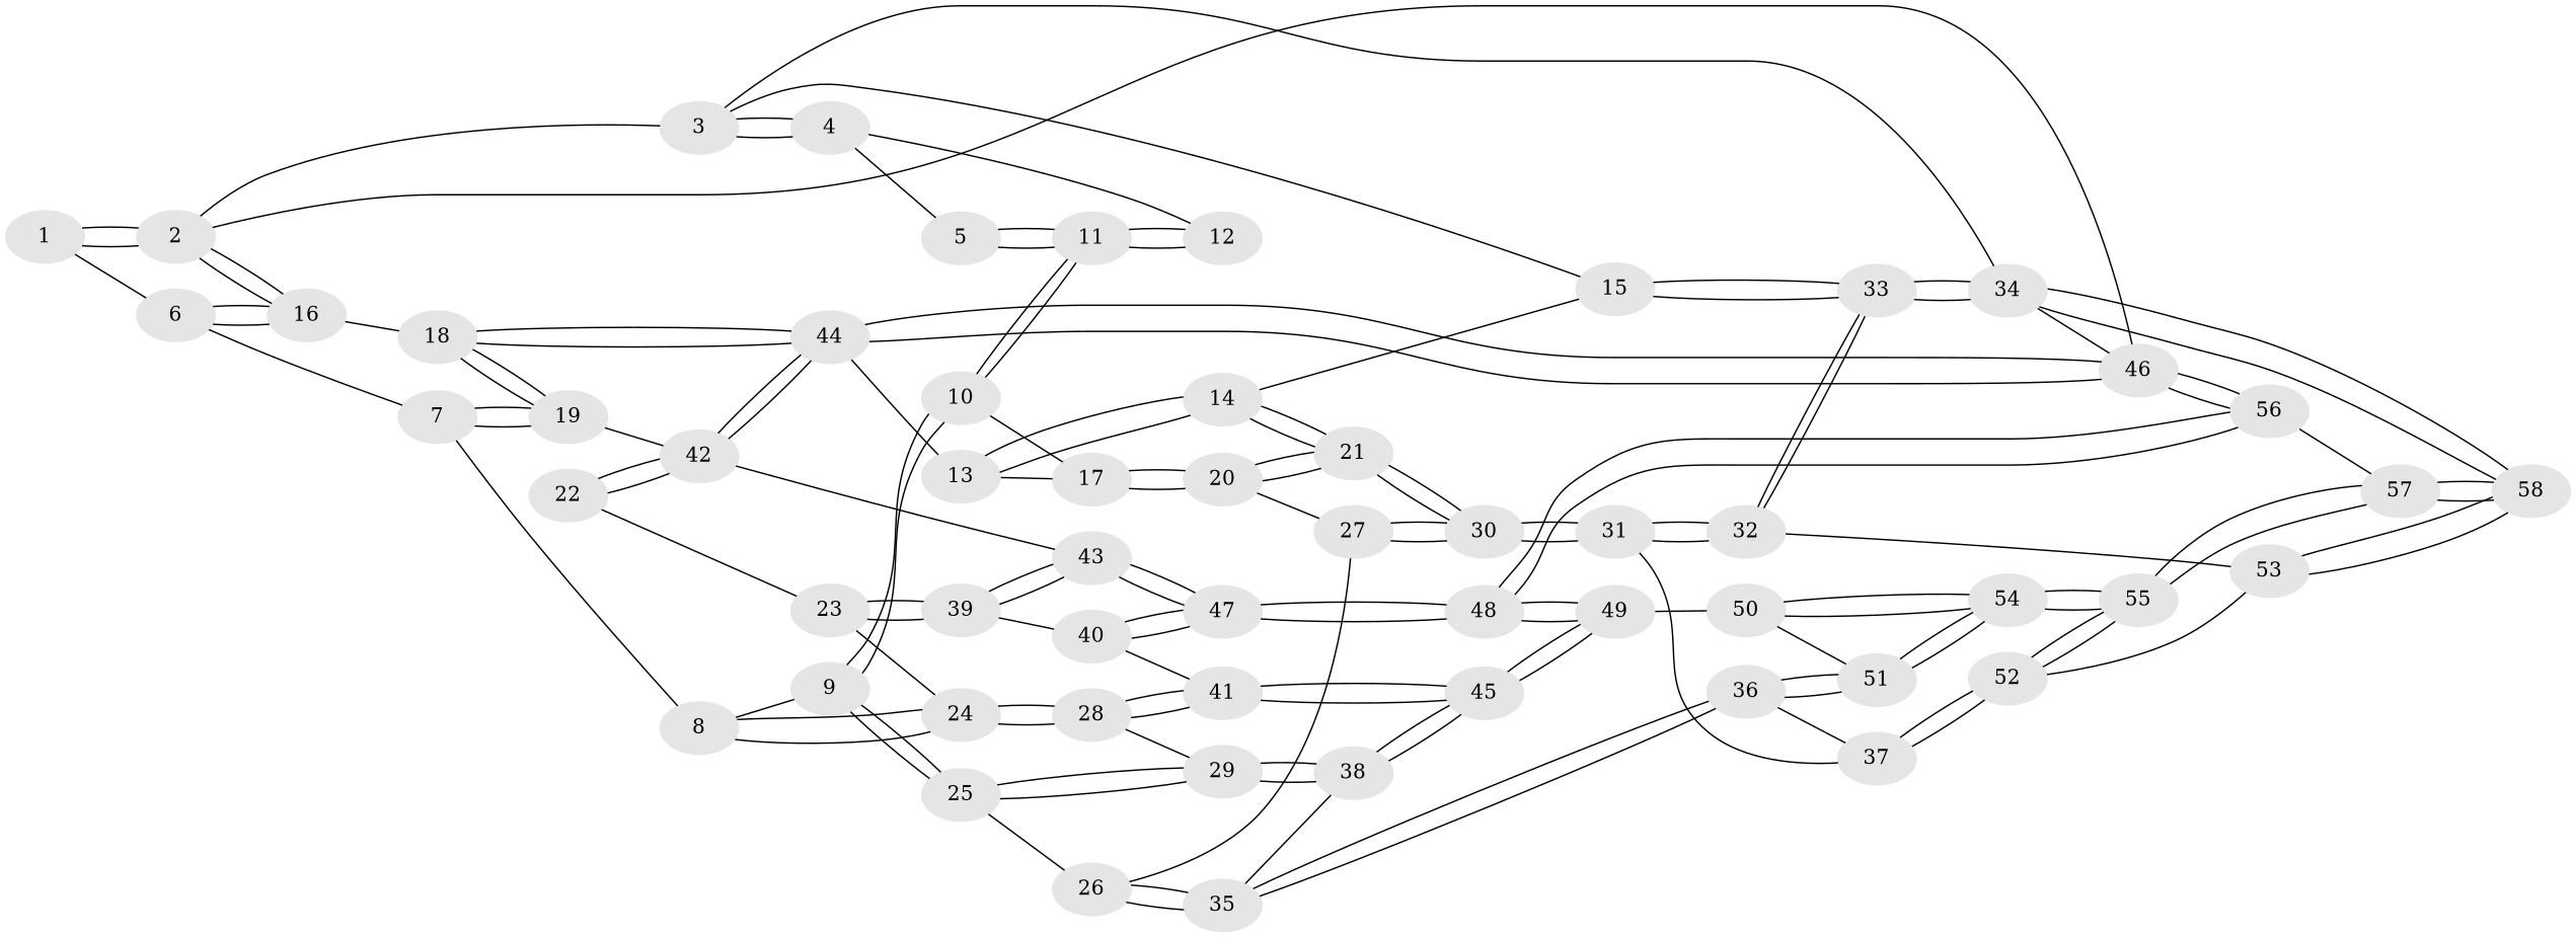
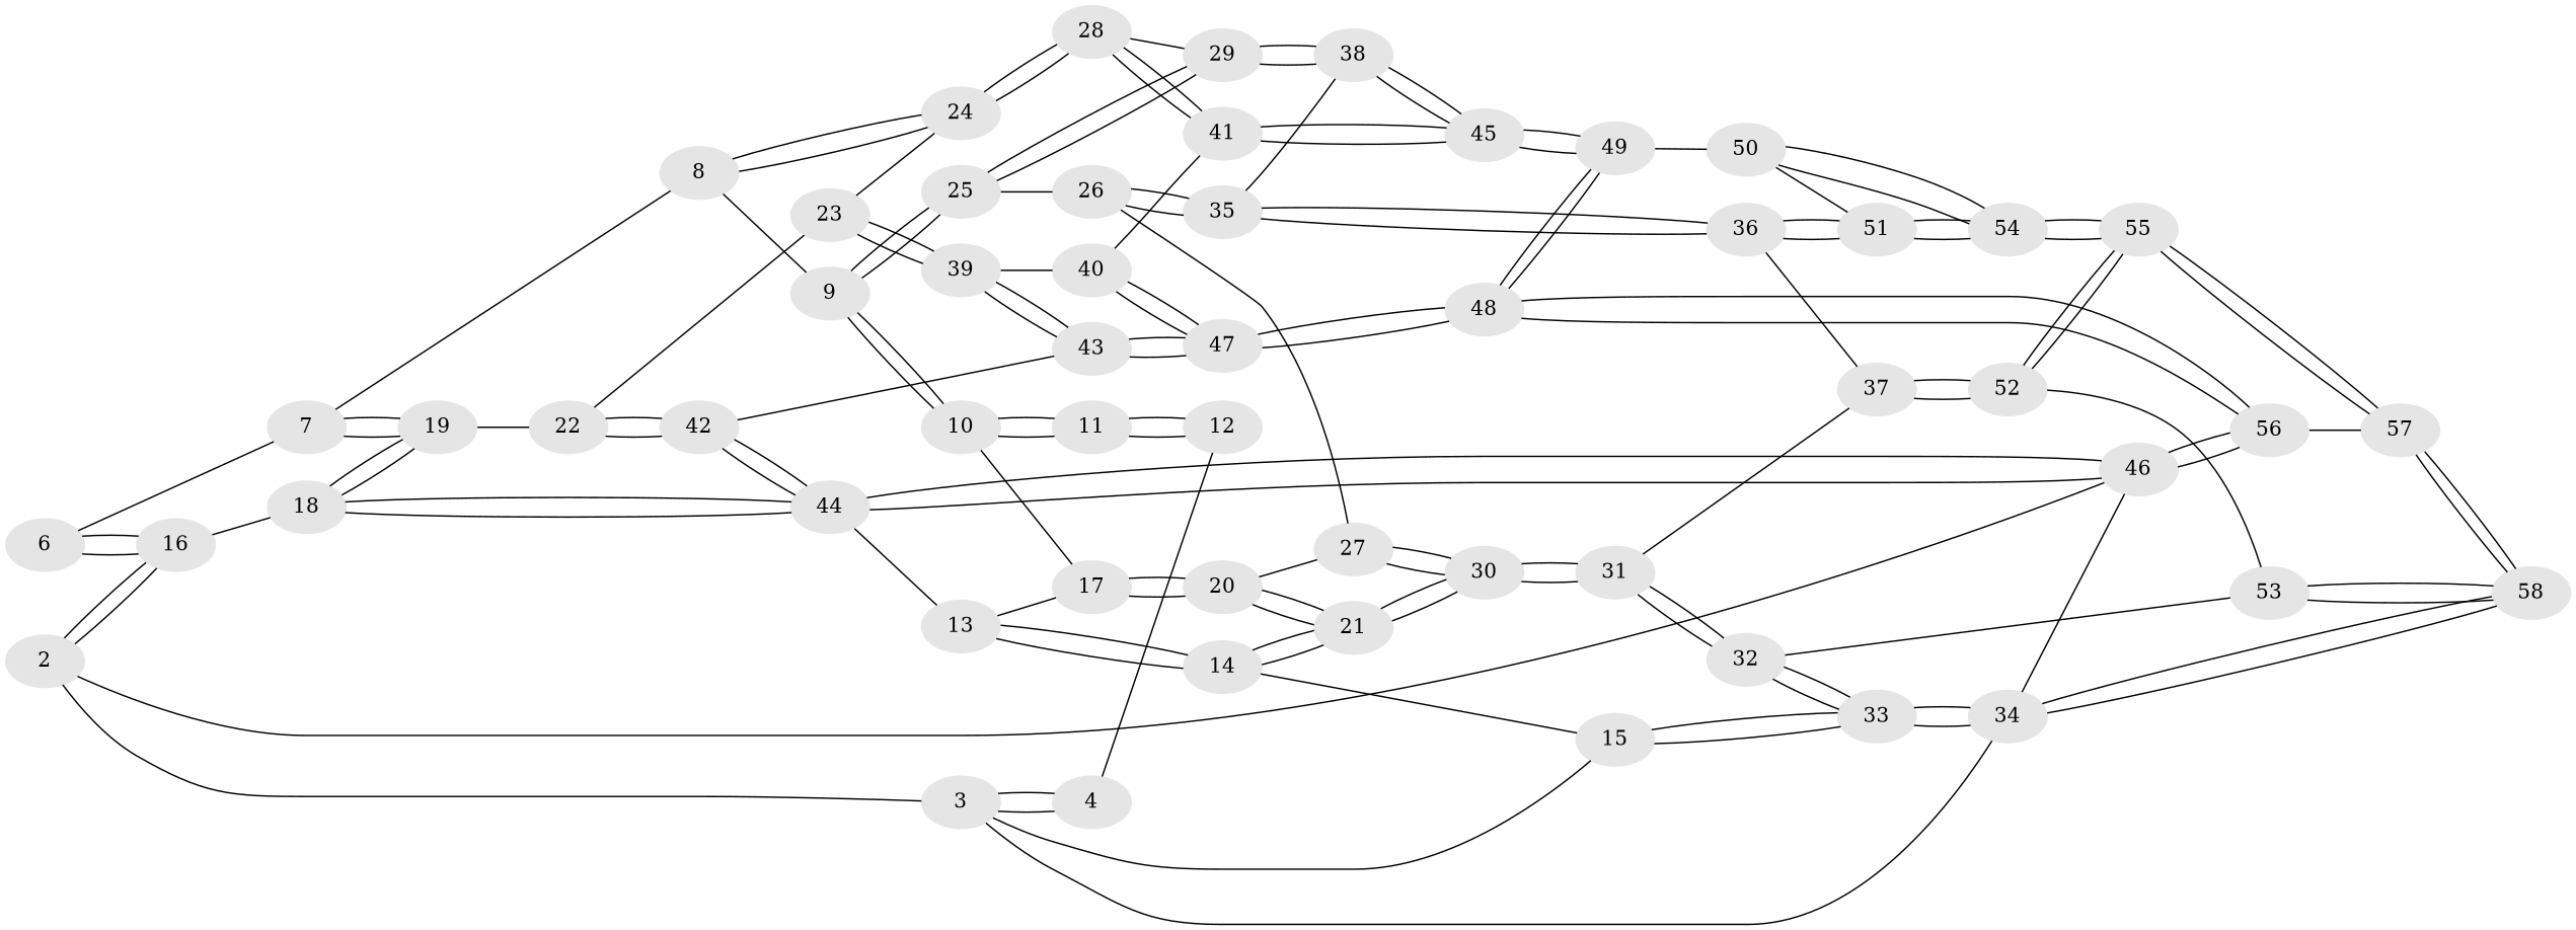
  graph {
    rankdir=LR
    node [color=gray90 style=filled]
-   1
    2
    6
    3
    16
    46
    7
    4
    15
    34
    18
    56
-   5
    12
    33
    58
    11
    8
    19
    9
    24
    22
    10
    25
    28
    17
    26
    29
    20
    13
    14
    21
    30
    44
    27
    23
    42
    31
    39
    43
    40
    41
    35
    38
    36
    45
    32
    37
    53
    52
    51
    54
    55
    49
    47
    48
    50
    57
-   1 -- 2
-   1 -- 2
-   1 -- 6
    2 -- 3
    2 -- 16
    2 -- 16
    2 -- 46
    6 -- 16
    6 -- 16
    6 -- 7
    3 -- 4
    3 -- 4
    3 -- 15
    3 -- 34
    16 -- 18
    46 -- 56
    46 -- 56
    7 -- 8
    7 -- 19
    7 -- 19
-   4 -- 5
    4 -- 12
    15 -- 33
    15 -- 33
    34 -- 46
    34 -- 58
    34 -- 58
    18 -- 19
    18 -- 19
    18 -- 44
    18 -- 44
    56 -- 57
-   5 -- 11
-   5 -- 11
    33 -- 34
    33 -- 34
    11 -- 12
    11 -- 12
    8 -- 9
    8 -- 24
    8 -- 24
-   19 -- 42
+   19 -- 22
    9 -- 10
    9 -- 10
    9 -- 25
    9 -- 25
    24 -- 28
    24 -- 28
    22 -- 23
    22 -- 42
    22 -- 42
    10 -- 11
    10 -- 11
    10 -- 17
    25 -- 26
    25 -- 29
    25 -- 29
    28 -- 29
    28 -- 41
    28 -- 41
    17 -- 20
    17 -- 20
    26 -- 27
    26 -- 35
    26 -- 35
    29 -- 38
    29 -- 38
    20 -- 21
    20 -- 21
    20 -- 27
    13 -- 17
    13 -- 14
    13 -- 14
    14 -- 15
    14 -- 21
    14 -- 21
    21 -- 30
    21 -- 30
    30 -- 31
    30 -- 31
    44 -- 46
    44 -- 46
    44 -- 13
    27 -- 30
    27 -- 30
    23 -- 24
    23 -- 39
    23 -- 39
    42 -- 44
    42 -- 44
    42 -- 43
    31 -- 32
    31 -- 32
    31 -- 37
    39 -- 43
    39 -- 43
    39 -- 40
    43 -- 47
    43 -- 47
    40 -- 41
    40 -- 47
    40 -- 47
    41 -- 45
    41 -- 45
    35 -- 38
    35 -- 36
    35 -- 36
    38 -- 45
    38 -- 45
    36 -- 37
    36 -- 51
    36 -- 51
    45 -- 49
    45 -- 49
    32 -- 33
    32 -- 33
    32 -- 53
    37 -- 52
    37 -- 52
    53 -- 58
    53 -- 58
    52 -- 53
    52 -- 55
    52 -- 55
    51 -- 54
    51 -- 54
    54 -- 55
    54 -- 55
    55 -- 57
    55 -- 57
    49 -- 50
    47 -- 48
    47 -- 48
    48 -- 56
    48 -- 56
    48 -- 49
    48 -- 49
    50 -- 51
    50 -- 54
    50 -- 54
    57 -- 58
    57 -- 58
  }
